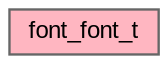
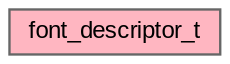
  digraph {
    rankdir=LR
    fontname="Liberation Sans"
-   n1 [color=grey40 fillcolor=lightpink fontname="Liberation Sans" fontsize=10 height=0.2 label=font_font_t shape=box style=filled width=0.4]
+   n1 [color=grey40 fillcolor=lightpink fontname="Liberation Sans" fontsize=10 height=0.2 label=font_descriptor_t shape=box style=filled width=0.4]
  }
